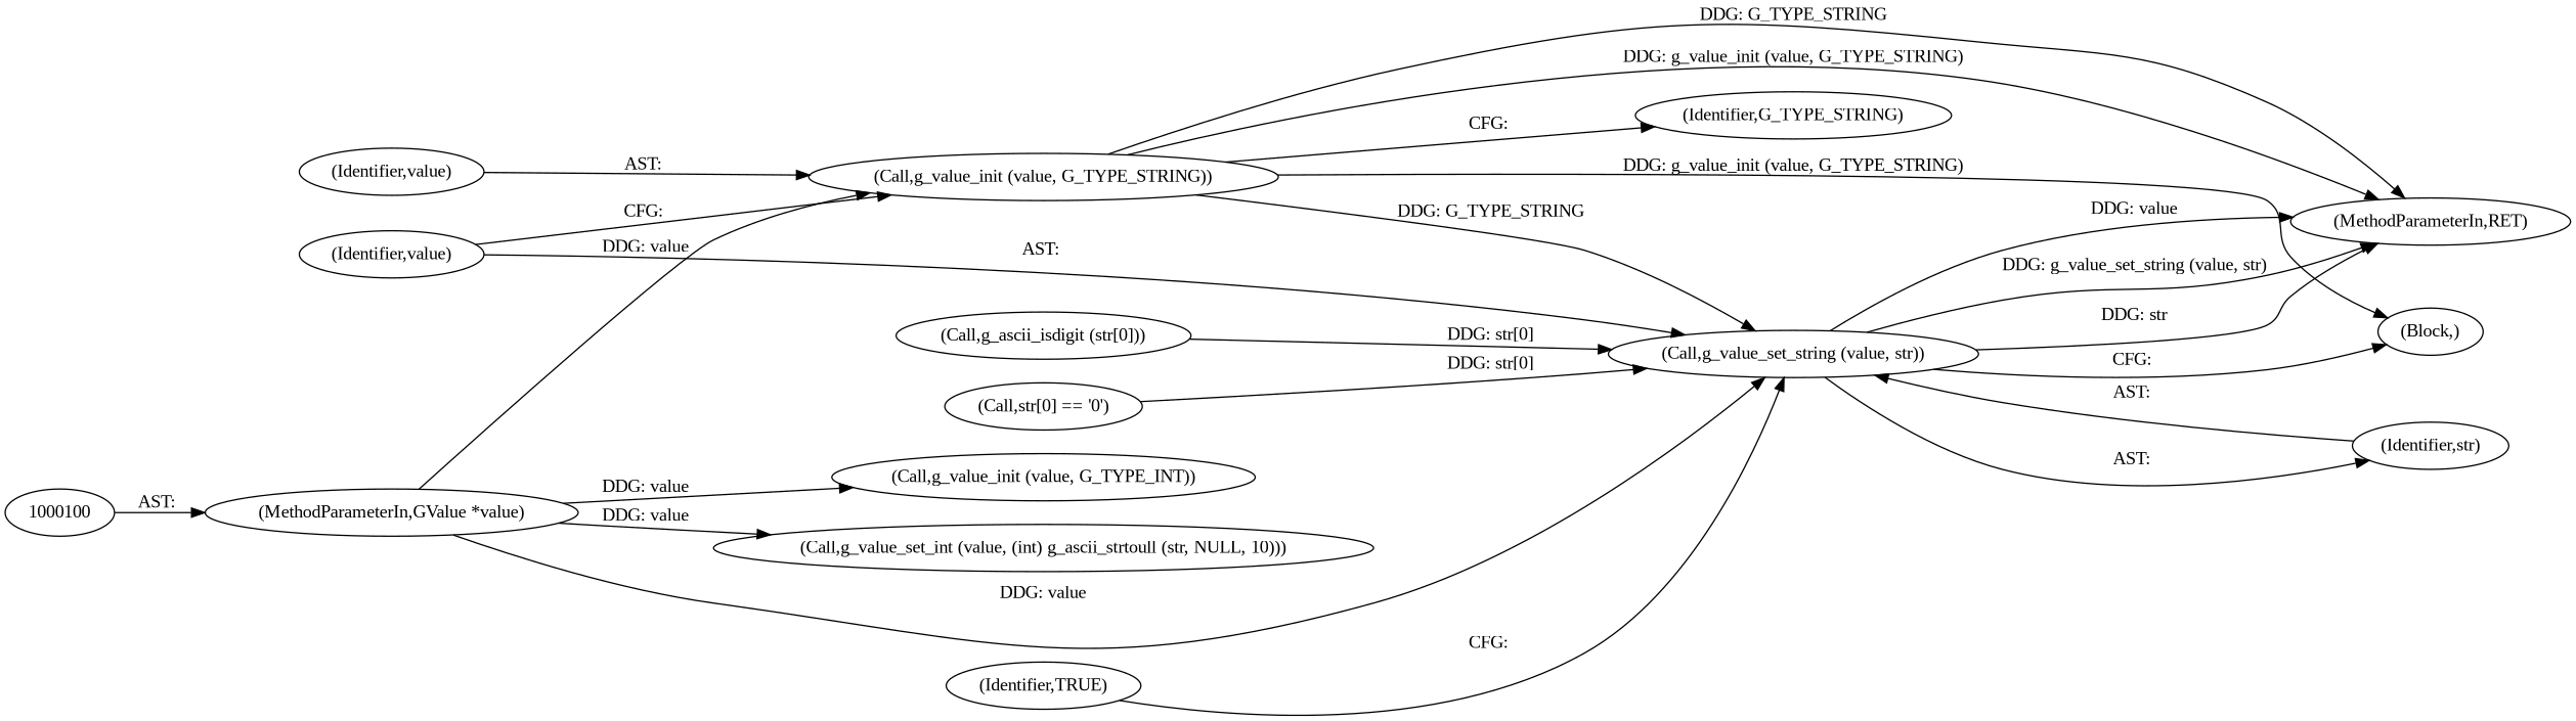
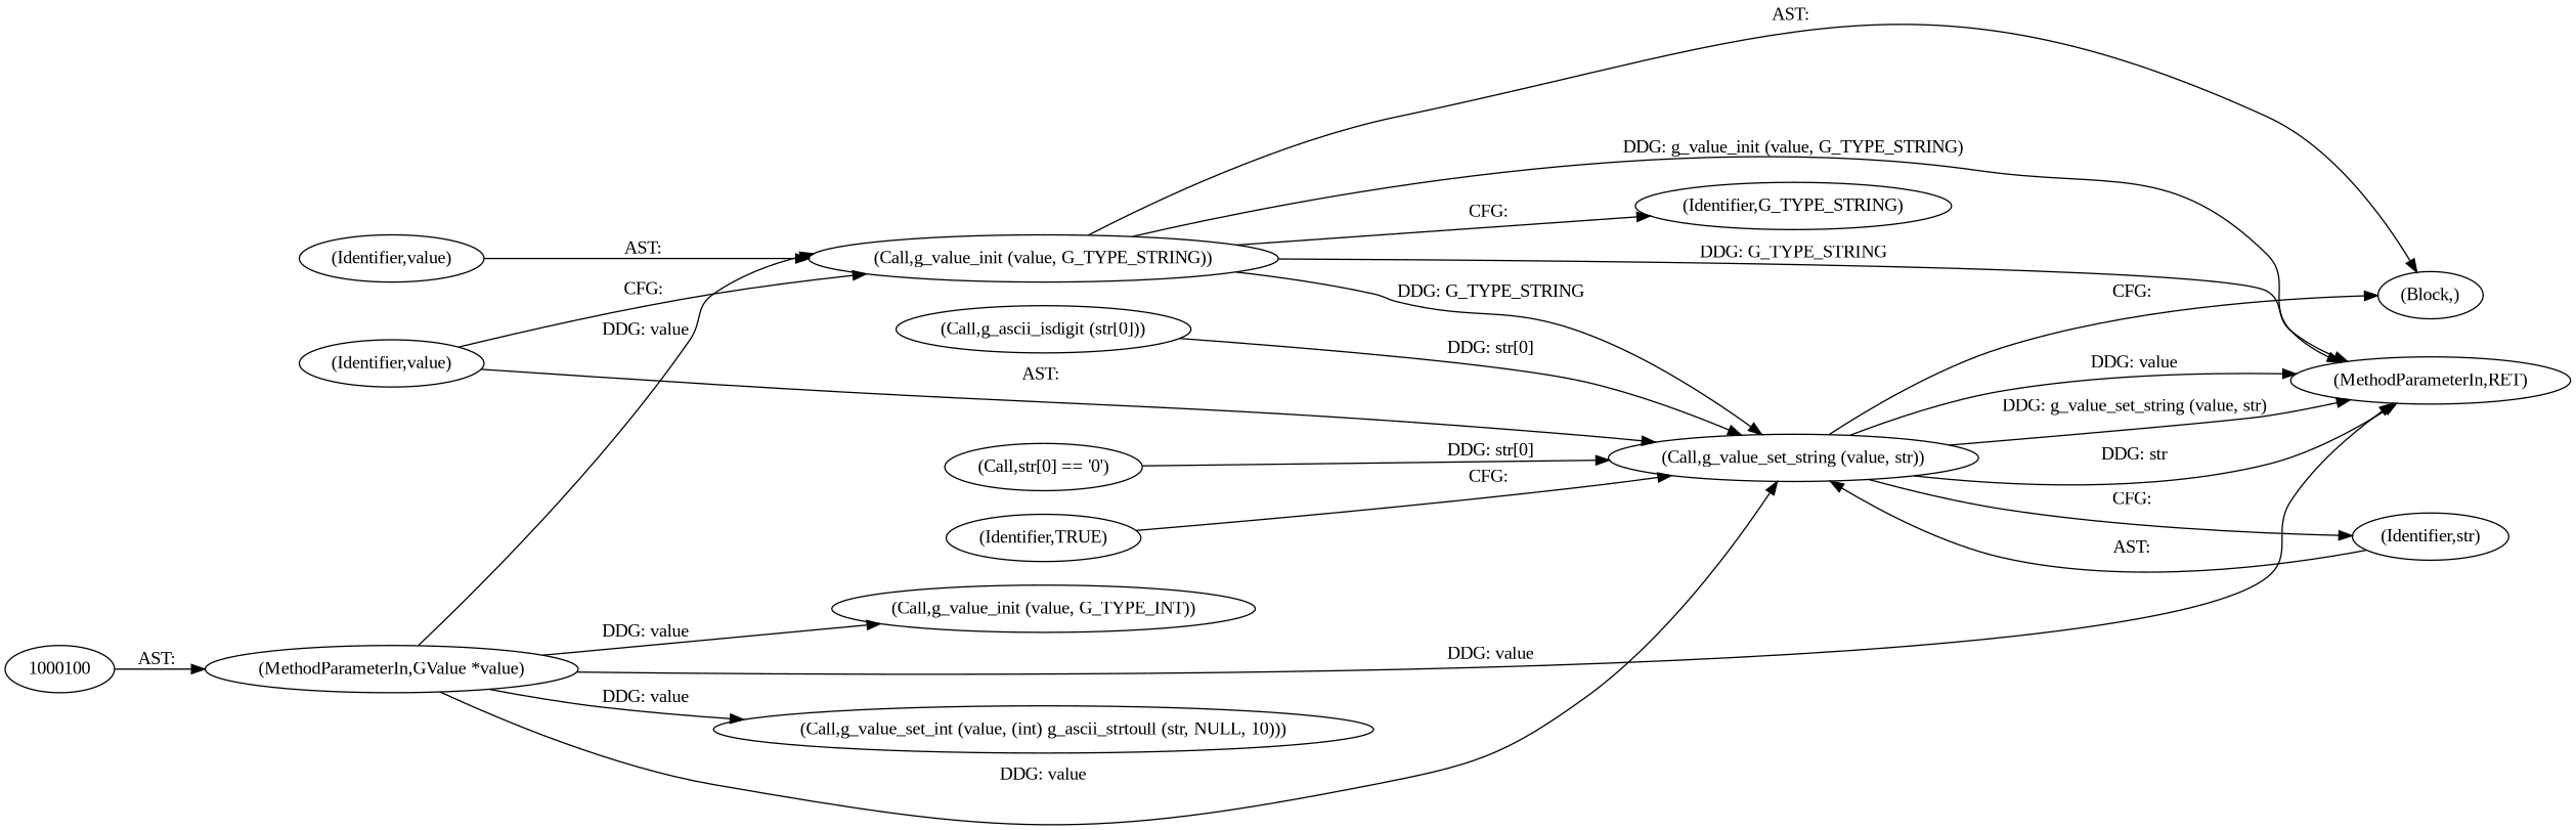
  digraph {
    fontname="Liberation Serif"
    rankdir=LR
    node [fontname="Liberation Serif"]
    edge [fontname="Liberation Serif"]
    n1 [label="(Call,g_value_init (value, G_TYPE_STRING))"]
    n2 [label="(Call,g_value_set_string (value, str))"]
    n3 [label="(MethodParameterIn,RET)"]
    n4 [label="(Identifier,G_TYPE_STRING)"]
    n5 [label="(Block,)"]
    n6 [label="(Identifier,str)"]
    n7 [label="(MethodParameterIn,GValue *value)"]
    n8 [label="(Call,g_value_init (value, G_TYPE_INT))"]
    n9 [label="(Call,g_value_set_int (value, (int) g_ascii_strtoull (str, NULL, 10)))"]
    1000100
    n11 [label="(Call,g_ascii_isdigit (str[0]))"]
    n12 [label="(Call,str[0] == '\0')"]
    n13 [label="(Identifier,value)"]
    n14 [label="(Identifier,TRUE)"]
    n15 [label="(Identifier,value)"]
    n1 -> n2 [label="DDG: G_TYPE_STRING"]
    n1 -> n3 [label="DDG: g_value_init (value, G_TYPE_STRING)"]
    n1 -> n3 [label="DDG: G_TYPE_STRING"]
    n1 -> n4 [label="CFG: "]
-   n1 -> n5 [label="DDG: g_value_init (value, G_TYPE_STRING)"]
+   n1 -> n5 [label="AST: "]
    n2 -> n3 [label="DDG: value"]
    n2 -> n3 [label="DDG: g_value_set_string (value, str)"]
    n2 -> n3 [label="DDG: str"]
    n2 -> n5 [label="CFG: "]
-   n2 -> n6 [label="AST: "]
+   n2 -> n6 [label="CFG: "]
    n6 -> n2 [label="AST: "]
    n7 -> n1 [label="DDG: value"]
    n7 -> n2 [label="DDG: value"]
+   n7 -> n3 [label="DDG: value"]
    n7 -> n8 [label="DDG: value"]
    n7 -> n9 [label="DDG: value"]
    1000100 -> n7 [label="AST: "]
    n11 -> n2 [label="DDG: str[0]"]
    n12 -> n2 [label="DDG: str[0]"]
    n13 -> n1 [label="CFG: "]
    n13 -> n2 [label="AST: "]
    n14 -> n2 [label="CFG: "]
    n15 -> n1 [label="AST: "]
  }
